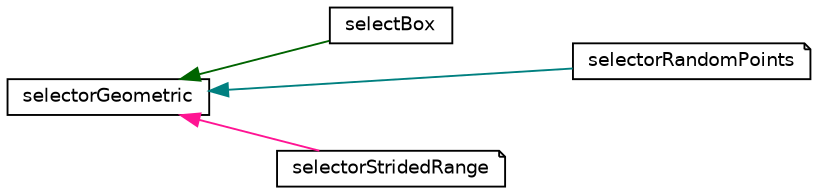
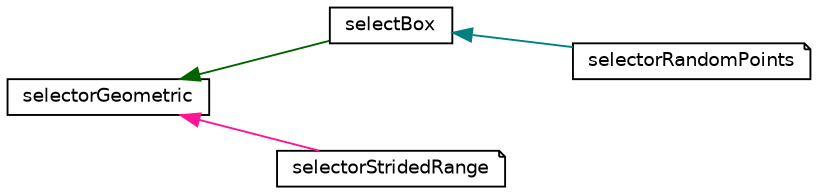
  digraph {
    rankdir=LR
    node [color=black fillcolor=white fontname=Helvetica fontsize=10 shape=box style=filled]
    edge [dir=back fontname=Helvetica fontsize=10 labelfontname=Helvetica labelfontsize=10 style=solid]
    n1 [height=0.2 label=selectorGeometric width=0.4]
    n2 [height=0.2 label=selectBox width=0.4]
    n3 [height=0.2 label=selectorRandomPoints shape=note width=0.4]
    n4 [height=0.2 label=selectorStridedRange shape=note width=0.4]
    n1 -> n2 [color=darkgreen]
-   n1 -> n3 [color=teal]
+   n2 -> n3 [color=teal]
    n1 -> n4 [color=deeppink]
  }
